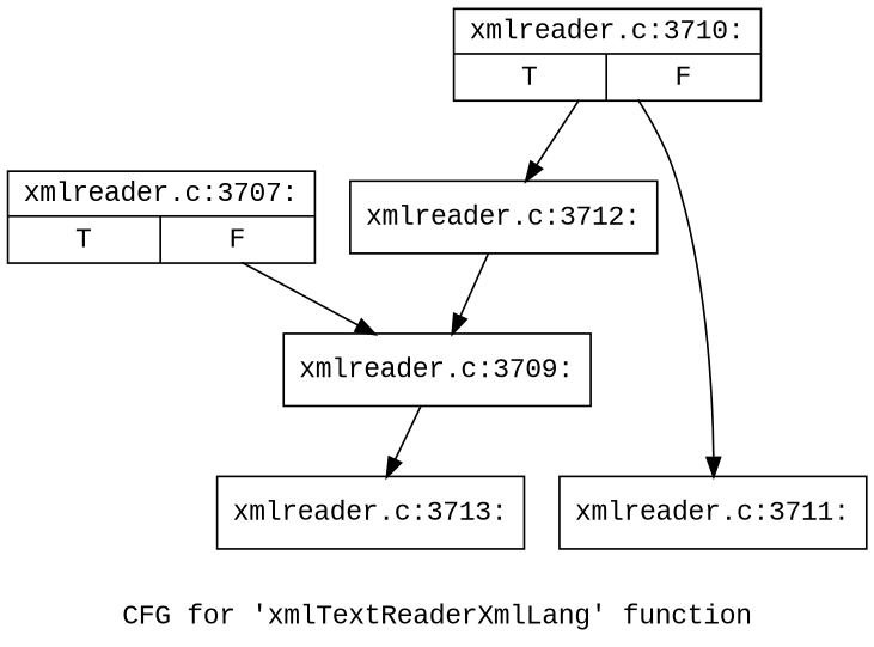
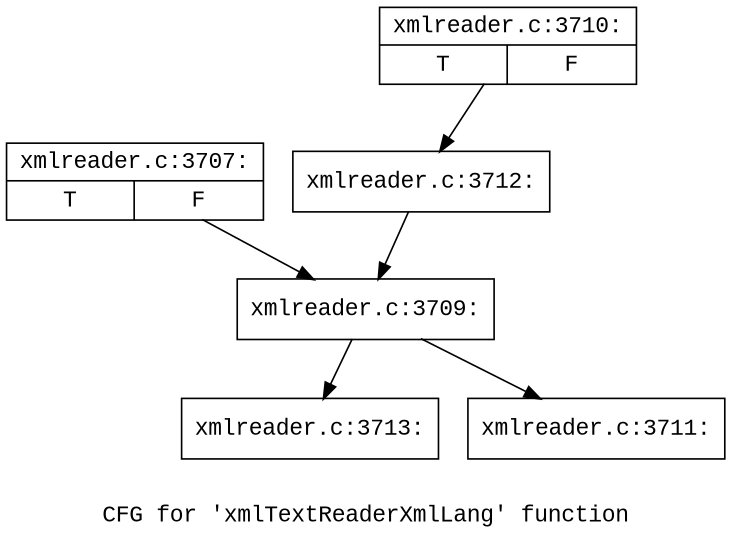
  digraph {
    fontname="Liberation Mono"
    label="CFG for 'xmlTextReaderXmlLang' function"
    node [fontname="Liberation Mono" shape=record]
    edge [fontname="Liberation Mono"]
    n1 [label="{xmlreader.c:3707:|{<s0>T|<s1>F}}"]
    n2 [label="{xmlreader.c:3709:}"]
    n3 [label="{xmlreader.c:3713:}"]
    n4 [label="{xmlreader.c:3710:|{<s0>T|<s1>F}}"]
    n5 [label="{xmlreader.c:3711:}"]
    n6 [label="{xmlreader.c:3712:}"]
    n1 -> n2
    n2 -> n3
-   n4 -> n5
+   n2 -> n5
    n4 -> n6
    n6 -> n2
  }
